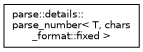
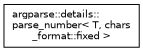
  digraph {
    rankdir=TB
-   n1 [color=black fillcolor=white fontname=Helvetica fontsize=10 height=0.2 label="parse::details::\lparse_number\< T, chars\l_format::fixed \>" shape=record style=filled width=0.4]
+   n1 [color=black fillcolor=white fontname=Helvetica fontsize=10 height=0.2 label="argparse::details::\lparse_number\< T, chars\l_format::fixed \>" shape=record style=filled width=0.4]
  }
